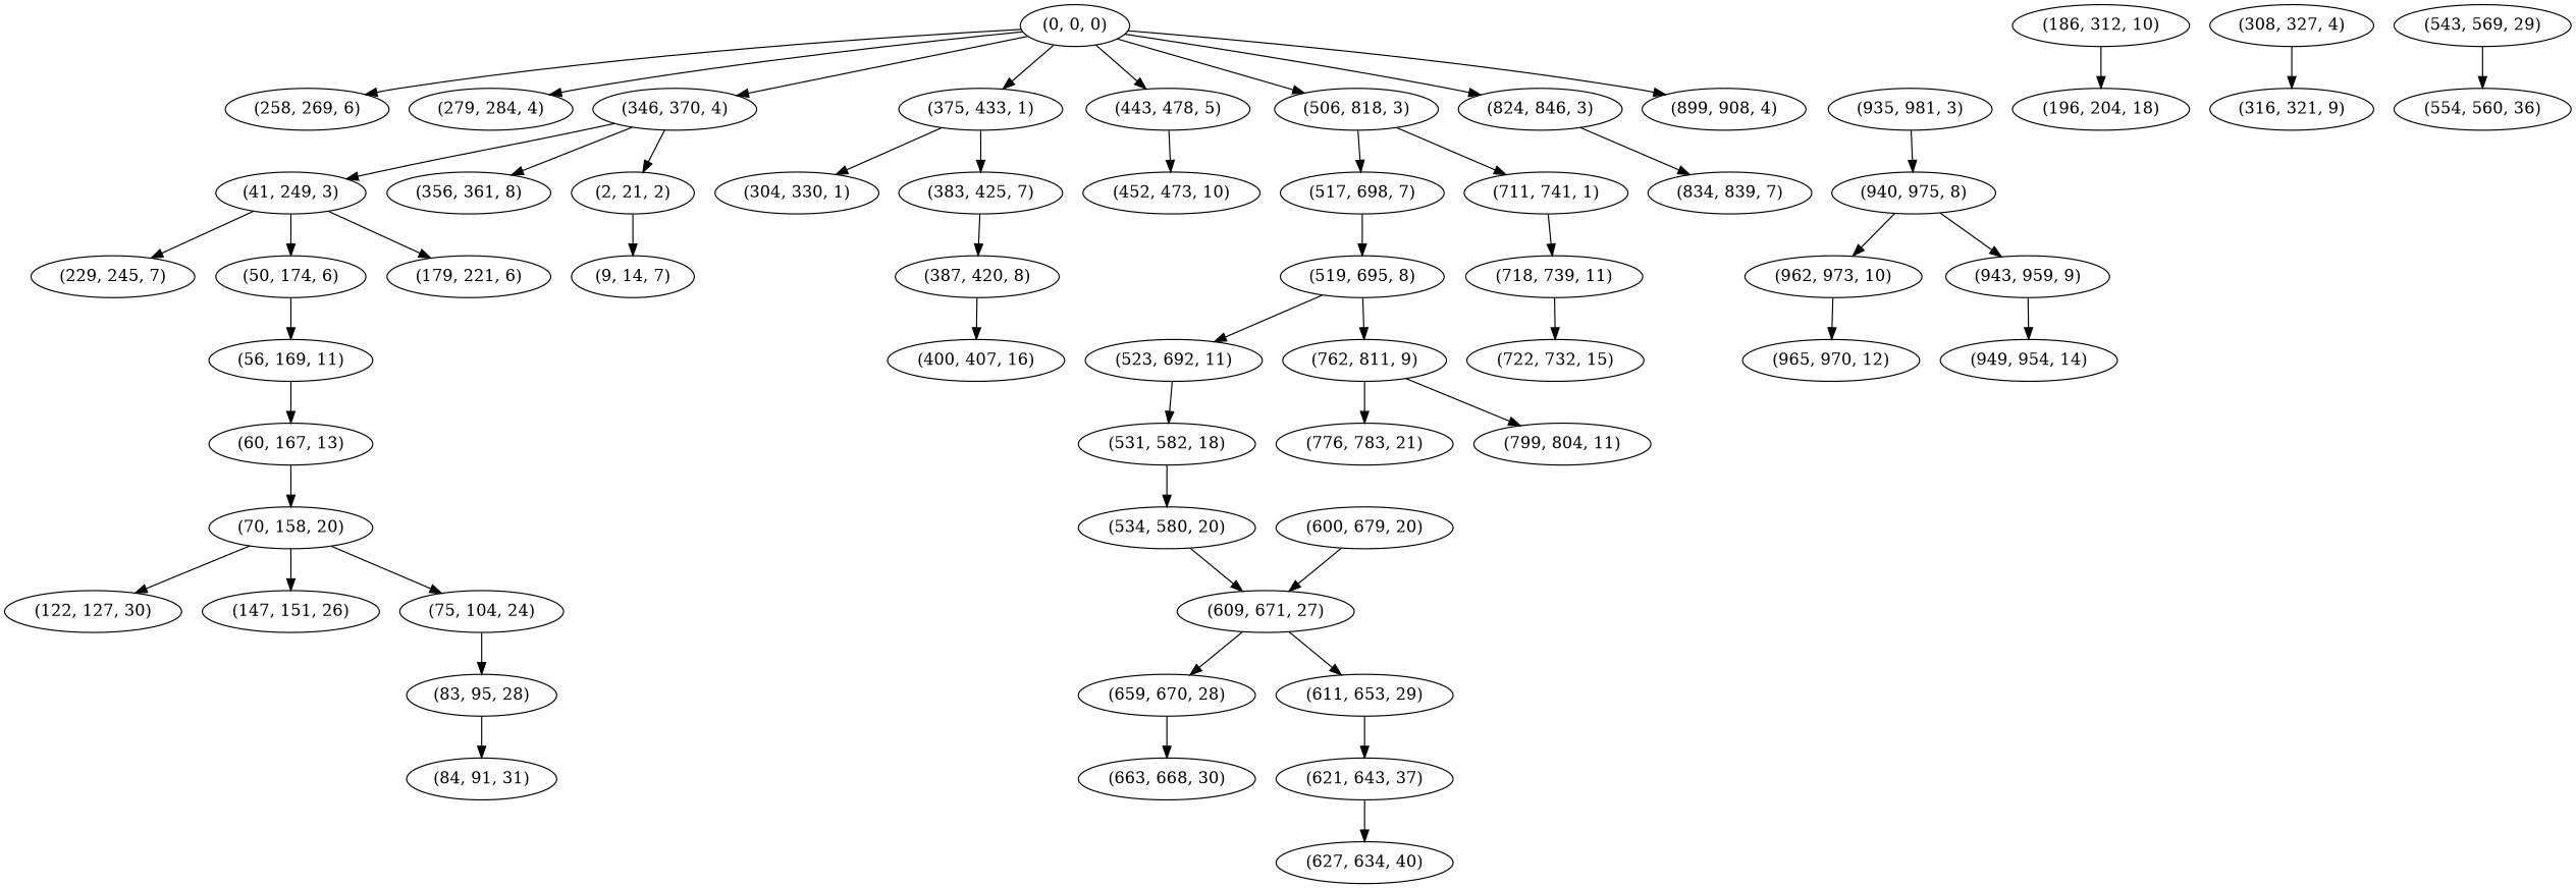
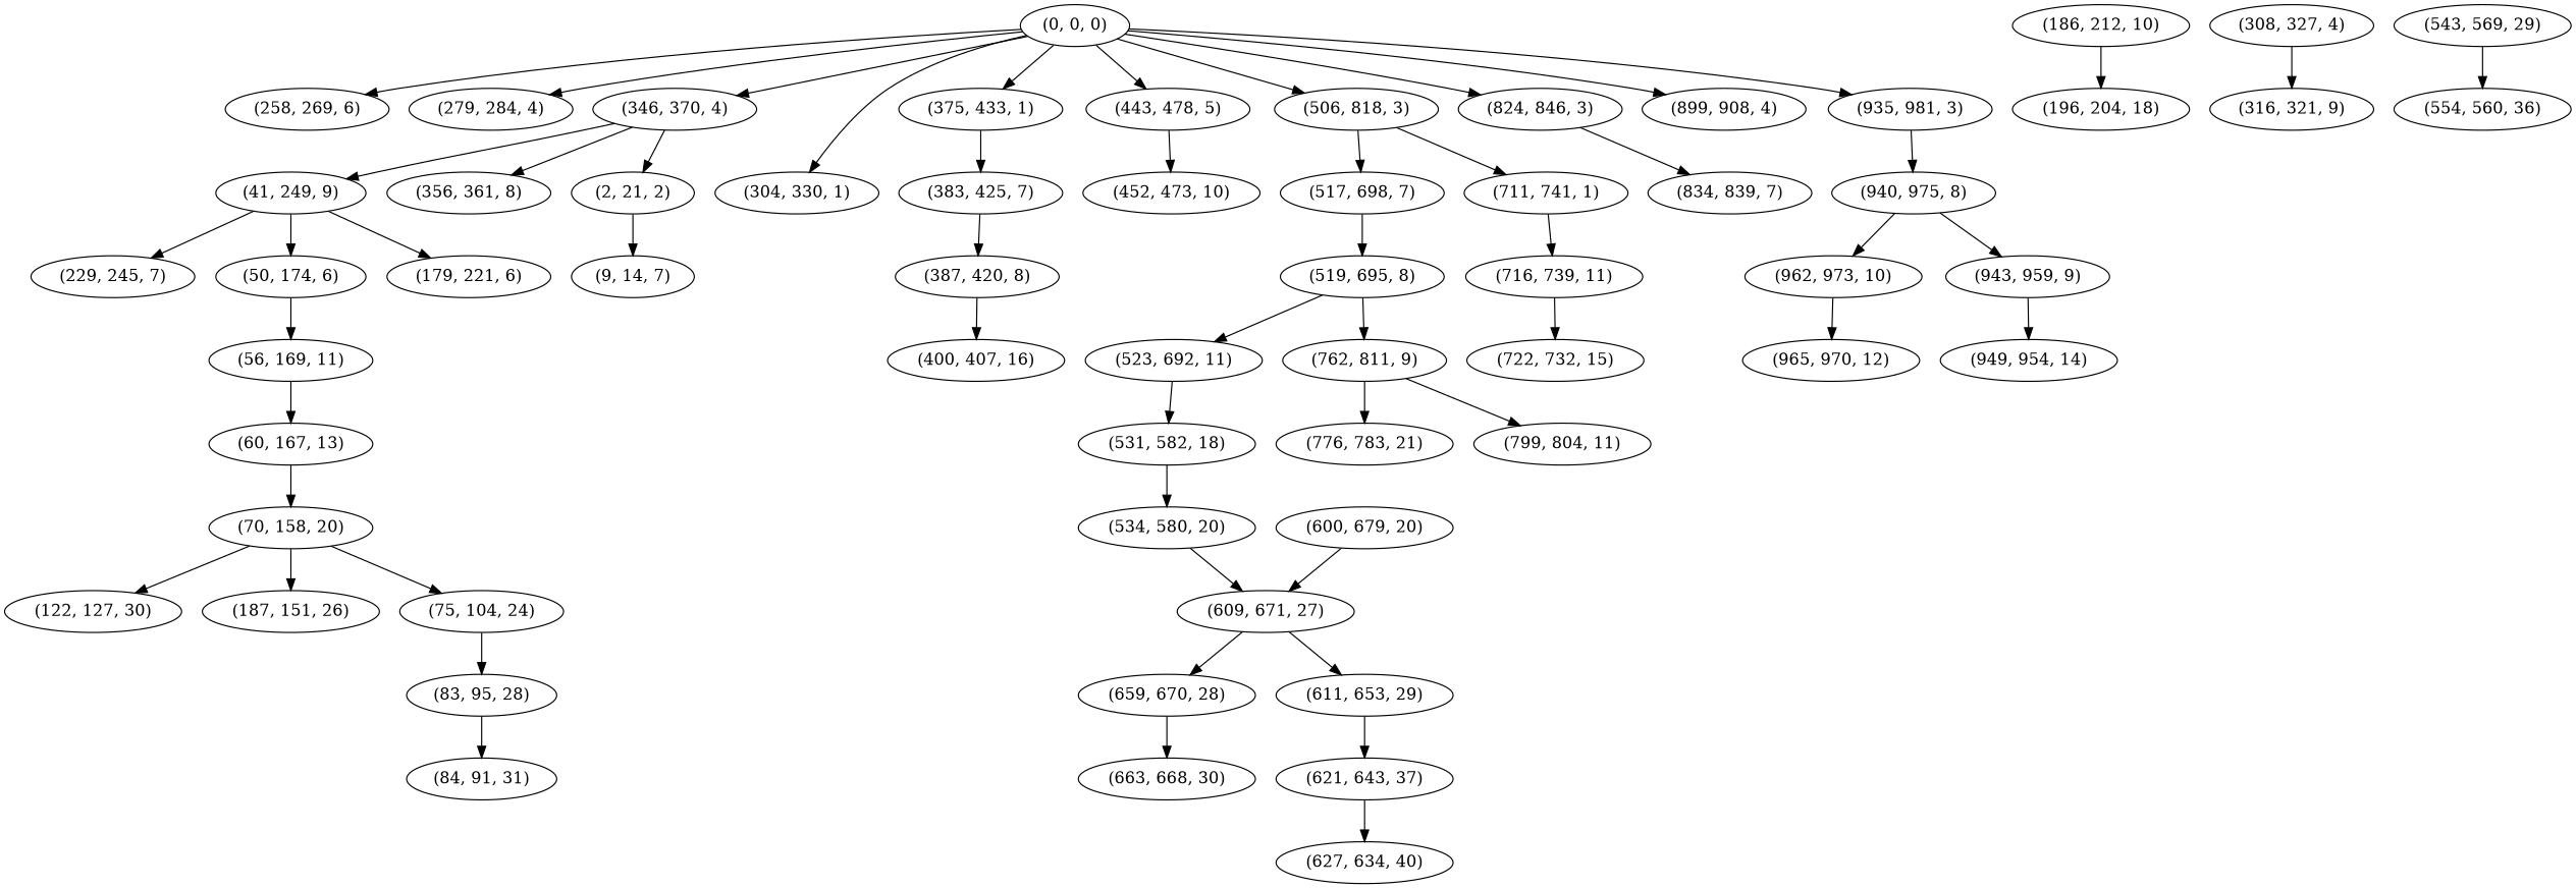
  digraph {
    "(0, 0, 0)"
    "(258, 269, 6)"
    "(279, 284, 4)"
    "(304, 330, 1)"
    "(346, 370, 4)"
    "(375, 433, 1)"
    n7 [label="(443, 478, 5)"]
    "(506, 818, 3)"
    "(824, 846, 3)"
    "(899, 908, 4)"
    "(935, 981, 3)"
    "(2, 21, 2)"
    "(9, 14, 7)"
-   "(41, 249, 3)"
+   "(41, 249, 3)" [label="(41, 249, 9)"]
    "(50, 174, 6)"
    "(179, 221, 6)"
    "(229, 245, 7)"
    "(356, 361, 8)"
    "(383, 425, 7)"
    "(452, 473, 10)"
    "(517, 698, 7)"
    n22 [label="(711, 741, 1)"]
    "(834, 839, 7)"
    "(940, 975, 8)"
    "(56, 169, 11)"
    "(60, 167, 13)"
    "(70, 158, 20)"
    "(75, 104, 24)"
    "(122, 127, 30)"
-   "(147, 151, 26)"
+   "(147, 151, 26)" [label="(187, 151, 26)"]
    "(83, 95, 28)"
    n32 [label="(84, 91, 31)"]
-   "(186, 212, 10)" [label="(186, 312, 10)"]
+   "(186, 212, 10)"
    "(196, 204, 18)"
    "(308, 327, 4)"
    "(316, 321, 9)"
    "(387, 420, 8)"
    "(400, 407, 16)"
    "(519, 695, 8)"
-   "(716, 739, 11)" [label="(718, 739, 11)"]
+   "(716, 739, 11)"
    "(762, 811, 9)"
    "(776, 783, 21)"
    "(799, 804, 11)"
    "(523, 692, 11)"
    "(531, 582, 18)"
    "(534, 580, 20)"
    "(609, 671, 27)"
    "(543, 569, 29)"
    "(554, 560, 36)"
    "(600, 679, 20)"
    "(611, 653, 29)"
    "(659, 670, 28)"
    "(621, 643, 37)"
    "(663, 668, 30)"
    "(627, 634, 40)"
    "(722, 732, 15)"
    "(943, 959, 9)"
    "(962, 973, 10)"
    "(949, 954, 14)"
    "(965, 970, 12)"
    "(0, 0, 0)" -> "(258, 269, 6)"
    "(0, 0, 0)" -> "(279, 284, 4)"
-   "(375, 433, 1)" -> "(304, 330, 1)"
+   "(0, 0, 0)" -> "(304, 330, 1)"
    "(0, 0, 0)" -> "(346, 370, 4)"
    "(0, 0, 0)" -> "(375, 433, 1)"
    "(0, 0, 0)" -> n7
    "(0, 0, 0)" -> "(506, 818, 3)"
    "(0, 0, 0)" -> "(824, 846, 3)"
    "(0, 0, 0)" -> "(899, 908, 4)"
+   "(0, 0, 0)" -> "(935, 981, 3)"
    "(346, 370, 4)" -> "(2, 21, 2)"
    "(346, 370, 4)" -> "(41, 249, 3)"
    "(346, 370, 4)" -> "(356, 361, 8)"
    "(375, 433, 1)" -> "(383, 425, 7)"
    n7 -> "(452, 473, 10)"
    "(506, 818, 3)" -> "(517, 698, 7)"
    "(506, 818, 3)" -> n22
    "(824, 846, 3)" -> "(834, 839, 7)"
    "(935, 981, 3)" -> "(940, 975, 8)"
    "(2, 21, 2)" -> "(9, 14, 7)"
    "(41, 249, 3)" -> "(50, 174, 6)"
    "(41, 249, 3)" -> "(179, 221, 6)"
    "(41, 249, 3)" -> "(229, 245, 7)"
    "(50, 174, 6)" -> "(56, 169, 11)"
    "(383, 425, 7)" -> "(387, 420, 8)"
    "(517, 698, 7)" -> "(519, 695, 8)"
    n22 -> "(716, 739, 11)"
    "(940, 975, 8)" -> "(943, 959, 9)"
    "(940, 975, 8)" -> "(962, 973, 10)"
    "(56, 169, 11)" -> "(60, 167, 13)"
    "(60, 167, 13)" -> "(70, 158, 20)"
    "(70, 158, 20)" -> "(75, 104, 24)"
    "(70, 158, 20)" -> "(122, 127, 30)"
    "(70, 158, 20)" -> "(147, 151, 26)"
    "(75, 104, 24)" -> "(83, 95, 28)"
    "(83, 95, 28)" -> n32
    "(186, 212, 10)" -> "(196, 204, 18)"
    "(308, 327, 4)" -> "(316, 321, 9)"
    "(387, 420, 8)" -> "(400, 407, 16)"
    "(519, 695, 8)" -> "(762, 811, 9)"
    "(519, 695, 8)" -> "(523, 692, 11)"
    "(716, 739, 11)" -> "(722, 732, 15)"
    "(762, 811, 9)" -> "(776, 783, 21)"
    "(762, 811, 9)" -> "(799, 804, 11)"
    "(523, 692, 11)" -> "(531, 582, 18)"
    "(531, 582, 18)" -> "(534, 580, 20)"
    "(534, 580, 20)" -> "(609, 671, 27)"
    "(609, 671, 27)" -> "(611, 653, 29)"
    "(609, 671, 27)" -> "(659, 670, 28)"
    "(543, 569, 29)" -> "(554, 560, 36)"
    "(600, 679, 20)" -> "(609, 671, 27)"
    "(611, 653, 29)" -> "(621, 643, 37)"
    "(659, 670, 28)" -> "(663, 668, 30)"
    "(621, 643, 37)" -> "(627, 634, 40)"
    "(943, 959, 9)" -> "(949, 954, 14)"
    "(962, 973, 10)" -> "(965, 970, 12)"
  }
